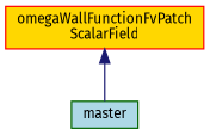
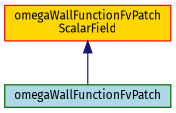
  digraph {
    rankdir=TB
    fontname="Fira Sans"
    node [fontname="Fira Sans" fontsize=10 shape=record style=filled]
    n1 [color=red fillcolor=gold fontcolor=black height=0.2 label="omegaWallFunctionFvPatch\lScalarField" width=0.4]
-   n2 [color=darkgreen height=0.2 label=master width=0.4 fillcolor=lightblue]
+   n2 [color=darkgreen height=0.2 label=omegaWallFunctionFvPatch width=0.4 fillcolor=lightblue]
    n1 -> n2 [color=midnightblue dir=back fontname="Fira Sans" fontsize=10 labelfontname=Helvetica labelfontsize=10 style=solid]
  }
